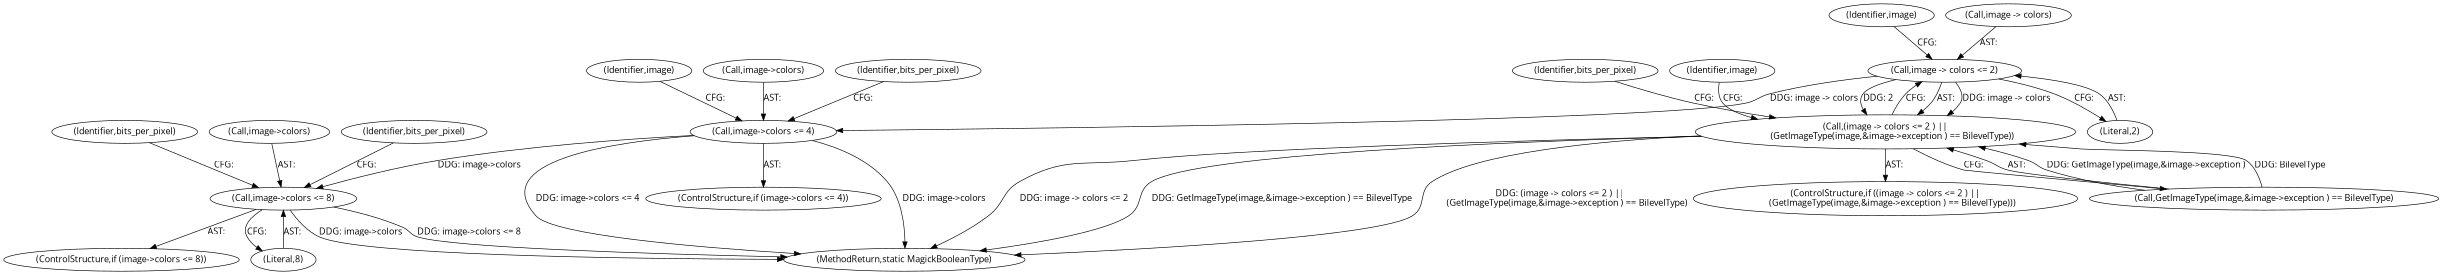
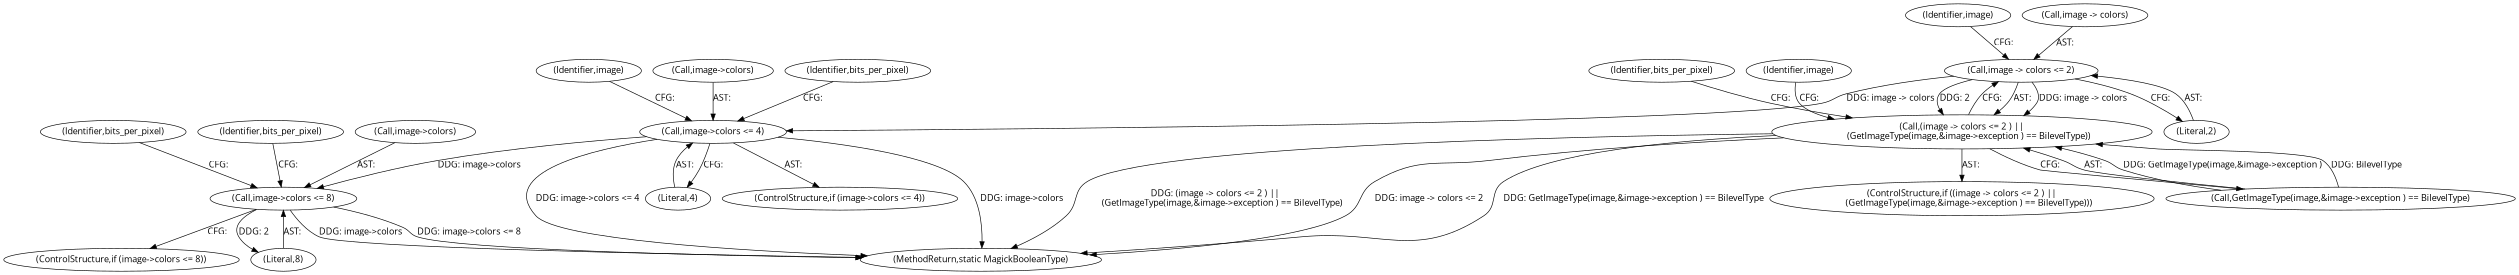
  digraph {
    fontname="Open Sans"
    node [fontname="Open Sans"]
    edge [fontname="Open Sans"]
    n1 [label="(Call,image -> colors <= 2)"]
    n2 [label="(Call,(image -> colors <= 2 ) ||\n      (GetImageType(image,&image->exception ) == BilevelType))"]
    n3 [label="(Call,image->colors <= 4)"]
    n4 [label="(Literal,2)"]
    n5 [label="(MethodReturn,static MagickBooleanType)"]
    n6 [label="(ControlStructure,if ((image -> colors <= 2 ) ||\n      (GetImageType(image,&image->exception ) == BilevelType)))"]
    n7 [label="(Call,GetImageType(image,&image->exception ) == BilevelType)"]
    n8 [label="(Call,image->colors <= 8)"]
    n9 [label="(ControlStructure,if (image->colors <= 4))"]
+   n10 [label="(Literal,4)"]
    n11 [label="(ControlStructure,if (image->colors <= 8))"]
    n12 [label="(Literal,8)"]
    n13 [label="(Call,image->colors)"]
    n14 [label="(Identifier,image)"]
    n15 [label="(Call,image -> colors)"]
    n16 [label="(Identifier,bits_per_pixel)"]
    n17 [label="(Identifier,bits_per_pixel)"]
    n18 [label="(Identifier,image)"]
    n19 [label="(Identifier,bits_per_pixel)"]
    n20 [label="(Call,image->colors)"]
    n21 [label="(Identifier,image)"]
    n22 [label="(Identifier,bits_per_pixel)"]
    n1 -> n2 [label="AST: "]
    n1 -> n2 [label="DDG: image -> colors"]
    n1 -> n2 [label="DDG: 2"]
    n1 -> n3 [label="DDG: image -> colors"]
    n1 -> n4 [label="CFG: "]
    n2 -> n1 [label="CFG: "]
    n2 -> n5 [label="DDG: image -> colors <= 2"]
    n2 -> n5 [label="DDG: GetImageType(image,&image->exception ) == BilevelType"]
    n2 -> n5 [label="DDG: (image -> colors <= 2 ) ||\n      (GetImageType(image,&image->exception ) == BilevelType)"]
    n2 -> n6 [label="AST: "]
    n2 -> n7 [label="CFG: "]
    n3 -> n5 [label="DDG: image->colors"]
    n3 -> n5 [label="DDG: image->colors <= 4"]
    n3 -> n8 [label="DDG: image->colors"]
    n3 -> n9 [label="AST: "]
+   n3 -> n10 [label="CFG: "]
    n4 -> n1 [label="AST: "]
    n7 -> n2 [label="AST: "]
    n7 -> n2 [label="DDG: GetImageType(image,&image->exception )"]
    n7 -> n2 [label="DDG: BilevelType"]
    n8 -> n5 [label="DDG: image->colors"]
    n8 -> n5 [label="DDG: image->colors <= 8"]
-   n8 -> n11 [label="AST: "]
-   n8 -> n12 [label="CFG: "]
+   n8 -> n11 [label="CFG: "]
+   n8 -> n12 [label="DDG: 2"]
+   n10 -> n3 [label="AST: "]
    n12 -> n8 [label="AST: "]
    n13 -> n3 [label="AST: "]
    n14 -> n1 [label="CFG: "]
    n15 -> n1 [label="AST: "]
    n16 -> n8 [label="CFG: "]
    n17 -> n3 [label="CFG: "]
    n18 -> n3 [label="CFG: "]
    n19 -> n2 [label="CFG: "]
    n20 -> n8 [label="AST: "]
    n21 -> n2 [label="CFG: "]
    n22 -> n8 [label="CFG: "]
  }
